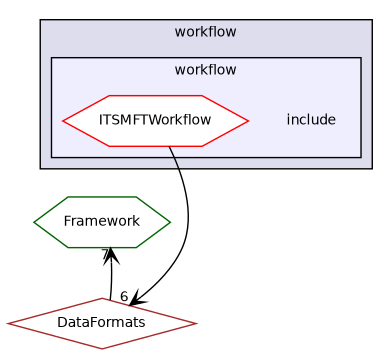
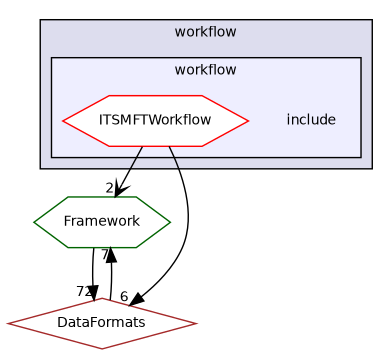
  digraph {
    compound=true
    node [fontname=Helvetica fontsize=10 shape=hexagon color=red]
    edge [labeldistance=1.5 labelfontname=Helvetica labelfontsize=10 arrowhead=vee]
    n1 [label=include shape=plaintext]
    n2 [fillcolor=white label=ITSMFTWorkflow style=filled]
    n3 [color=darkgreen label=Framework]
    n4 [color=brown label=DataFormats shape=diamond]
    subgraph cluster_1 {
      bgcolor="#ddddee"
      fontname=Helvetica
      fontsize=10
      label=workflow
      pencolor=black
      subgraph cluster_2 {
        bgcolor="#eeeeff"
        fontname=Helvetica
        fontsize=10
        pencolor=black
        n1
        n2
      }
    }
-   n2 -> n4 [headlabel=6]
-   n4 -> n3 [headlabel=7]
+   n2 -> n3 [headlabel=2]
+   n2 -> n4 [headlabel=6 arrowhead=normal]
+   n3 -> n4 [headlabel=72 arrowhead=normal]
+   n4 -> n3 [headlabel=7 arrowhead=normal]
  }
